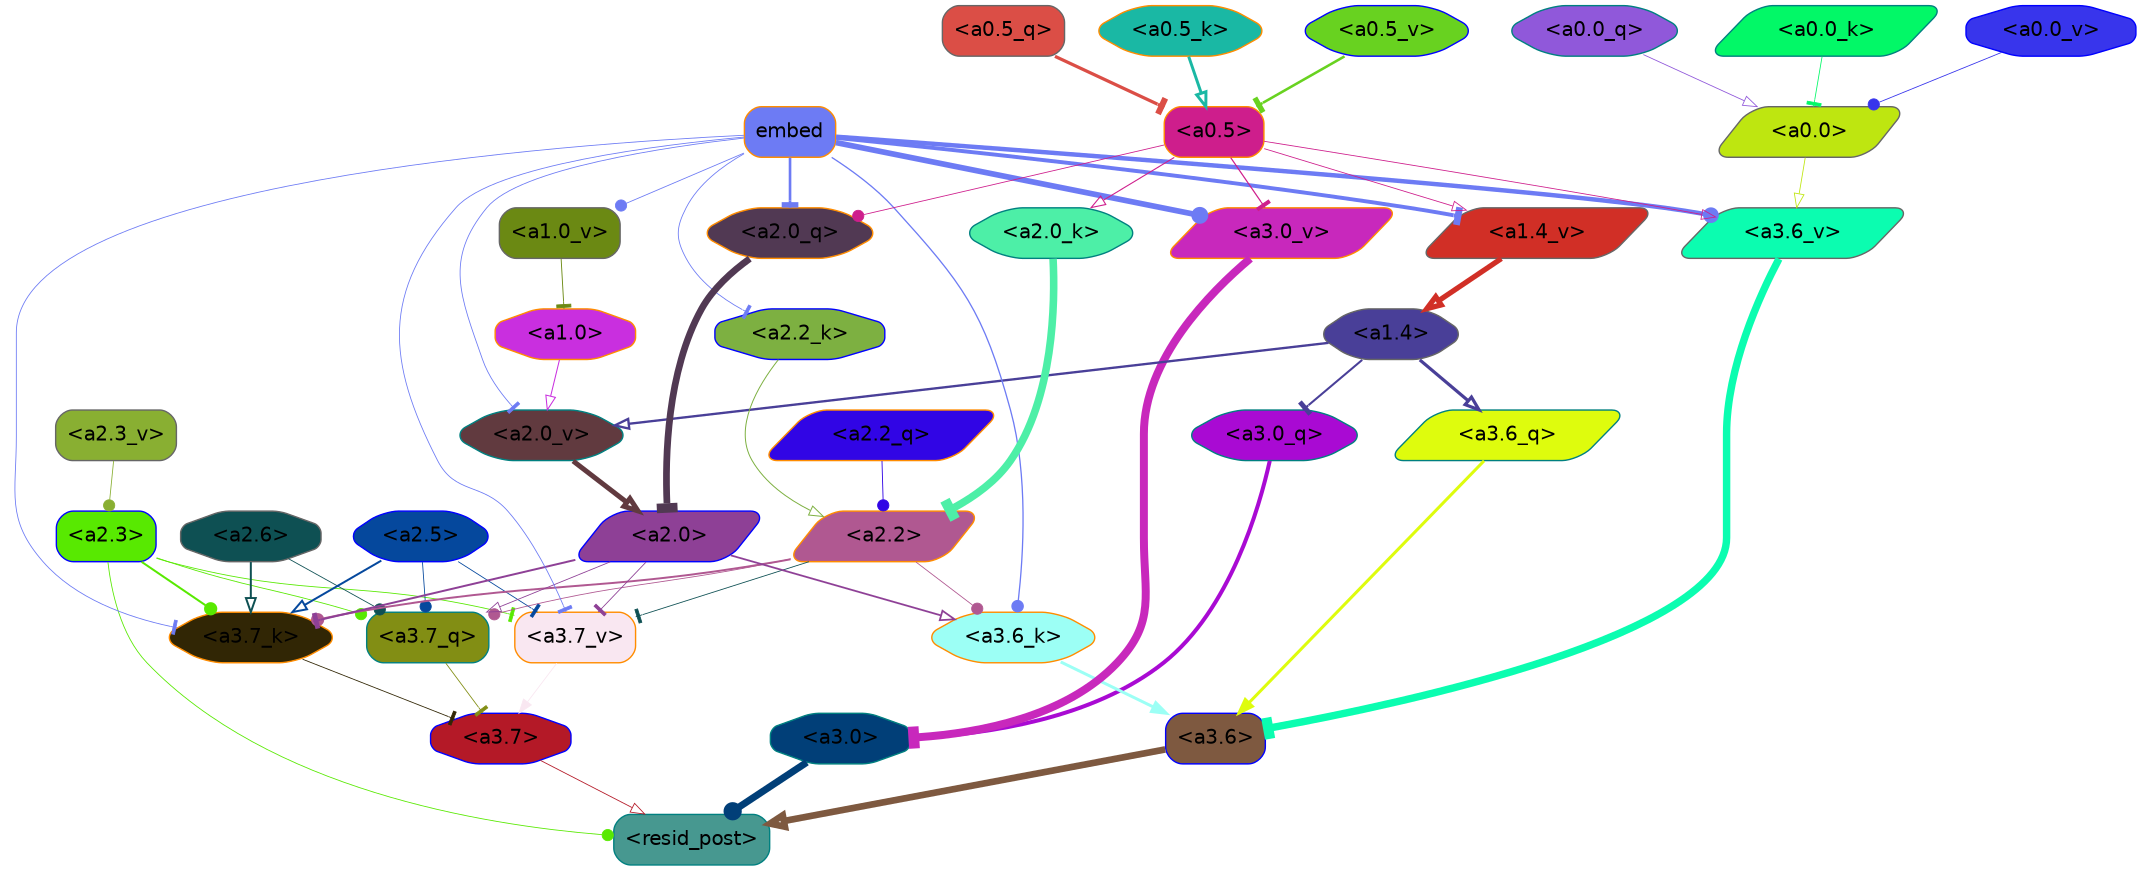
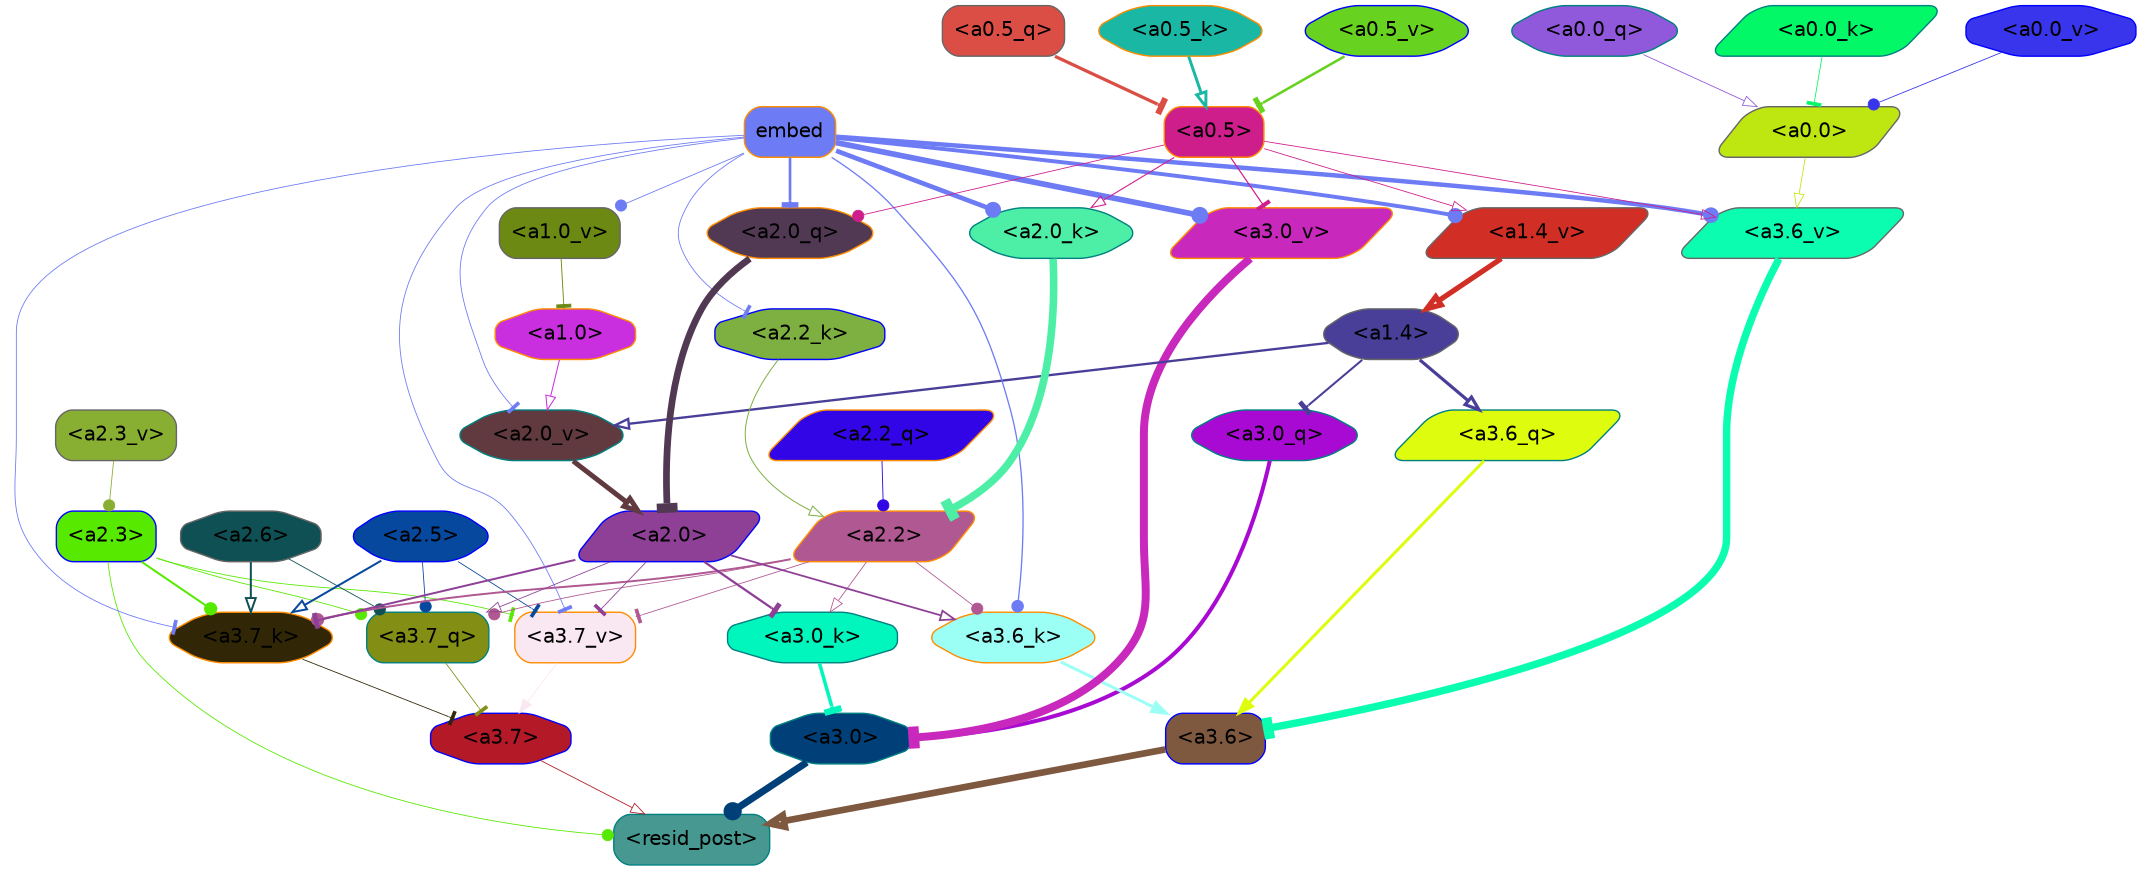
  strict digraph {
    splines=true
    node [color=darkorange fontname=Helvetica shape=hexagon style="filled, rounded"]
    edge [arrowhead=tee color="#6d7bf4" penwidth=0.6]
    "<a3.7>" [color=blue fillcolor="#b41927" shape=octagon]
    "<resid_post>" [color=teal fillcolor="#479890" shape=box]
    "<a3.6>" [color=blue fillcolor="#7e5940" shape=box]
    "<a3.0>" [color=teal fillcolor="#013f78" shape=octagon]
    "<a2.3>" [color=blue fillcolor="#58e901" shape=box]
    "<a3.7_q>" [color=teal fillcolor="#828e14" shape=box]
    "<a3.7_k>" [fillcolor="#312605"]
    "<a3.7_v>" [fillcolor="#f9e7f1" shape=box]
    "<a3.6_q>" [color=teal fillcolor="#defc0d" shape=parallelogram]
    "<a3.0_q>" [color=teal fillcolor="#a90ad3"]
    "<a3.6_k>" [fillcolor="#9cfff5"]
+   "<a3.0_k>" [color=teal fillcolor="#01f6bd" shape=octagon]
    "<a3.6_v>" [color=gray40 fillcolor="#0bfdb0" shape=parallelogram]
    "<a3.0_v>" [fillcolor="#c828bc" shape=parallelogram]
    "<a2.6>" [color=gray40 fillcolor="#0e5053" shape=octagon]
    "<a2.5>" [color=blue fillcolor="#05489d"]
    "<a2.2>" [fillcolor="#b05891" shape=parallelogram]
    "<a2.0>" [color=blue fillcolor="#8e4096" shape=parallelogram]
    "<a1.4>" [color=gray40 fillcolor="#493f98"]
    "<a2.0_v>" [color=teal fillcolor="#613a3f"]
    embed [fillcolor="#6d7bf4" shape=box]
    "<a2.0_q>" [fillcolor="#513953"]
    "<a2.2_k>" [color=blue fillcolor="#7db041" shape=octagon]
    "<a2.0_k>" [color=teal fillcolor="#4defa7"]
    "<a1.4_v>" [color=gray40 fillcolor="#d12f26" shape=parallelogram]
    "<a1.0_v>" [color=gray40 fillcolor="#6b8913" shape=box]
    "<a1.0>" [fillcolor="#c92fdf" shape=octagon]
    "<a0.5>" [fillcolor="#ce1e8c" shape=box]
    "<a0.0>" [color=gray40 fillcolor="#bee610" shape=parallelogram]
    "<a2.2_q>" [fillcolor="#3105e5" shape=parallelogram]
    "<a2.3_v>" [color=gray40 fillcolor="#89af32" shape=box]
    "<a0.5_q>" [color=gray40 fillcolor="#db4e46" shape=box]
    "<a0.0_q>" [color=teal fillcolor="#9058da"]
    "<a0.5_k>" [fillcolor="#1ab8a4"]
    "<a0.0_k>" [color=teal fillcolor="#02f867" shape=parallelogram]
    "<a0.5_v>" [color=blue fillcolor="#68d220"]
    "<a0.0_v>" [color=blue fillcolor="#3835ec" shape=octagon]
    "<a3.7>" -> "<resid_post>" [arrowhead=onormal color="#b41927"]
    "<a3.6>" -> "<resid_post>" [arrowhead=onormal color="#7e5940" penwidth=4.749041676521301]
    "<a3.0>" -> "<resid_post>" [arrowhead=dot color="#013f78" penwidth=5.004215121269226]
    "<a2.3>" -> "<resid_post>" [arrowhead=dot color="#58e901"]
    "<a2.3>" -> "<a3.7_q>" [arrowhead=dot color="#58e901"]
    "<a2.3>" -> "<a3.7_k>" [arrowhead=dot color="#58e901" penwidth=1.4391854107379913]
    "<a2.3>" -> "<a3.7_v>" [color="#58e901"]
    "<a3.7_q>" -> "<a3.7>" [color="#828e14"]
    "<a3.7_k>" -> "<a3.7>" [color="#312605"]
    "<a3.7_v>" -> "<a3.7>" [color="#f9e7f1" arrowhead=""]
    "<a3.6_q>" -> "<a3.6>" [color="#defc0d" penwidth=2.160832464694977 arrowhead=""]
    "<a3.0_q>" -> "<a3.0>" [color="#a90ad3" penwidth=2.870753765106201]
    "<a3.6_k>" -> "<a3.6>" [color="#9cfff5" penwidth=2.13908451795578 arrowhead=""]
+   "<a3.0_k>" -> "<a3.0>" [color="#01f6bd" penwidth=2.520303964614868]
    "<a3.6_v>" -> "<a3.6>" [color="#0bfdb0" penwidth=5.297133803367615]
    "<a3.0_v>" -> "<a3.0>" [color="#c828bc" penwidth=5.680712580680847]
    "<a2.6>" -> "<a3.7_q>" [arrowhead=dot color="#0e5053"]
    "<a2.6>" -> "<a3.7_k>" [arrowhead=onormal color="#0e5053" penwidth=1.4180794060230255]
    "<a2.5>" -> "<a3.7_q>" [arrowhead=dot color="#05489d"]
    "<a2.5>" -> "<a3.7_k>" [arrowhead=onormal color="#05489d" penwidth=1.4281435310840607]
    "<a2.5>" -> "<a3.7_v>" [color="#05489d"]
    "<a2.2>" -> "<a3.7_q>" [arrowhead=dot color="#b05891"]
    "<a2.2>" -> "<a3.7_k>" [arrowhead=dot color="#b05891" penwidth=1.3982512056827545]
-   "<a2.2>" -> "<a3.7_v>" [color="#0e5053"]
+   "<a2.2>" -> "<a3.7_v>" [color="#b05891"]
    "<a2.2>" -> "<a3.6_k>" [arrowhead=dot color="#b05891"]
+   "<a2.2>" -> "<a3.0_k>" [arrowhead=onormal color="#b05891"]
    "<a2.0>" -> "<a3.7_q>" [arrowhead=onormal color="#8e4096"]
    "<a2.0>" -> "<a3.7_k>" [color="#8e4096" penwidth=1.404832512140274]
    "<a2.0>" -> "<a3.7_v>" [color="#8e4096"]
    "<a2.0>" -> "<a3.6_k>" [arrowhead=onormal color="#8e4096" penwidth=1.2708758115768433]
+   "<a2.0>" -> "<a3.0_k>" [color="#8e4096" penwidth=1.6207245588302612]
    "<a1.4>" -> "<a3.6_q>" [arrowhead=onormal color="#493f98" penwidth=2.289449453353882]
    "<a1.4>" -> "<a3.0_q>" [color="#493f98" penwidth=1.4600623846054077]
    "<a1.4>" -> "<a2.0_v>" [arrowhead=onormal color="#493f98" penwidth=1.676277220249176]
    "<a2.0_v>" -> "<a2.0>" [arrowhead=onormal color="#613a3f" penwidth=3.56003999710083]
    embed -> "<a3.7_k>"
    embed -> "<a3.7_v>"
    embed -> "<a3.6_k>" [arrowhead=dot penwidth=0.9291638135910034]
    embed -> "<a3.6_v>" [arrowhead=dot penwidth=3.1808209121227264]
    embed -> "<a3.0_v>" [arrowhead=dot penwidth=4.036660343408585]
    embed -> "<a2.0_v>"
    embed -> "<a2.0_q>" [penwidth=1.8821641206741333]
    embed -> "<a2.2_k>"
-   embed -> "<a1.4_v>" [penwidth=2.7935529947280884]
+   embed -> "<a2.0_k>" [arrowhead=dot penwidth=3.3375256061553955]
+   embed -> "<a1.4_v>" [arrowhead=dot penwidth=2.7935529947280884]
    embed -> "<a1.0_v>" [arrowhead=dot]
    "<a2.0_q>" -> "<a2.0>" [color="#513953" penwidth=4.795779317617416]
    "<a2.2_k>" -> "<a2.2>" [arrowhead=onormal color="#7db041" penwidth=0.7060726433992386]
    "<a2.0_k>" -> "<a2.2>" [color="#4defa7" penwidth=5.401692286133766]
    "<a1.4_v>" -> "<a1.4>" [arrowhead=onormal color="#d12f26" penwidth=3.7673035860061646]
    "<a1.0_v>" -> "<a1.0>" [color="#6b8913" penwidth=0.6493047475814819]
    "<a1.0>" -> "<a2.0_v>" [arrowhead=onormal color="#c92fdf" penwidth=0.7355214953422546]
    "<a0.5>" -> "<a3.6_v>" [arrowhead=onormal color="#ce1e8c"]
    "<a0.5>" -> "<a3.0_v>" [color="#ce1e8c" penwidth=0.8798569142818451]
    "<a0.5>" -> "<a2.0_q>" [arrowhead=dot color="#ce1e8c"]
    "<a0.5>" -> "<a2.0_k>" [arrowhead=onormal color="#ce1e8c" penwidth=0.7782440185546875]
    "<a0.5>" -> "<a1.4_v>" [arrowhead=onormal color="#ce1e8c"]
    "<a0.0>" -> "<a3.6_v>" [arrowhead=onormal color="#bee610"]
    "<a2.2_q>" -> "<a2.2>" [arrowhead=dot color="#3105e5" penwidth=0.6392357051372528]
    "<a2.3_v>" -> "<a2.3>" [arrowhead=dot color="#89af32"]
    "<a0.5_q>" -> "<a0.5>" [color="#db4e46" penwidth=2.3187414407730103]
    "<a0.0_q>" -> "<a0.0>" [arrowhead=onormal color="#9058da"]
    "<a0.5_k>" -> "<a0.5>" [arrowhead=onormal color="#1ab8a4" penwidth=2.1102215051651]
    "<a0.0_k>" -> "<a0.0>" [color="#02f867"]
    "<a0.5_v>" -> "<a0.5>" [color="#68d220" penwidth=1.829363465309143]
    "<a0.0_v>" -> "<a0.0>" [arrowhead=dot color="#3835ec"]
  }
